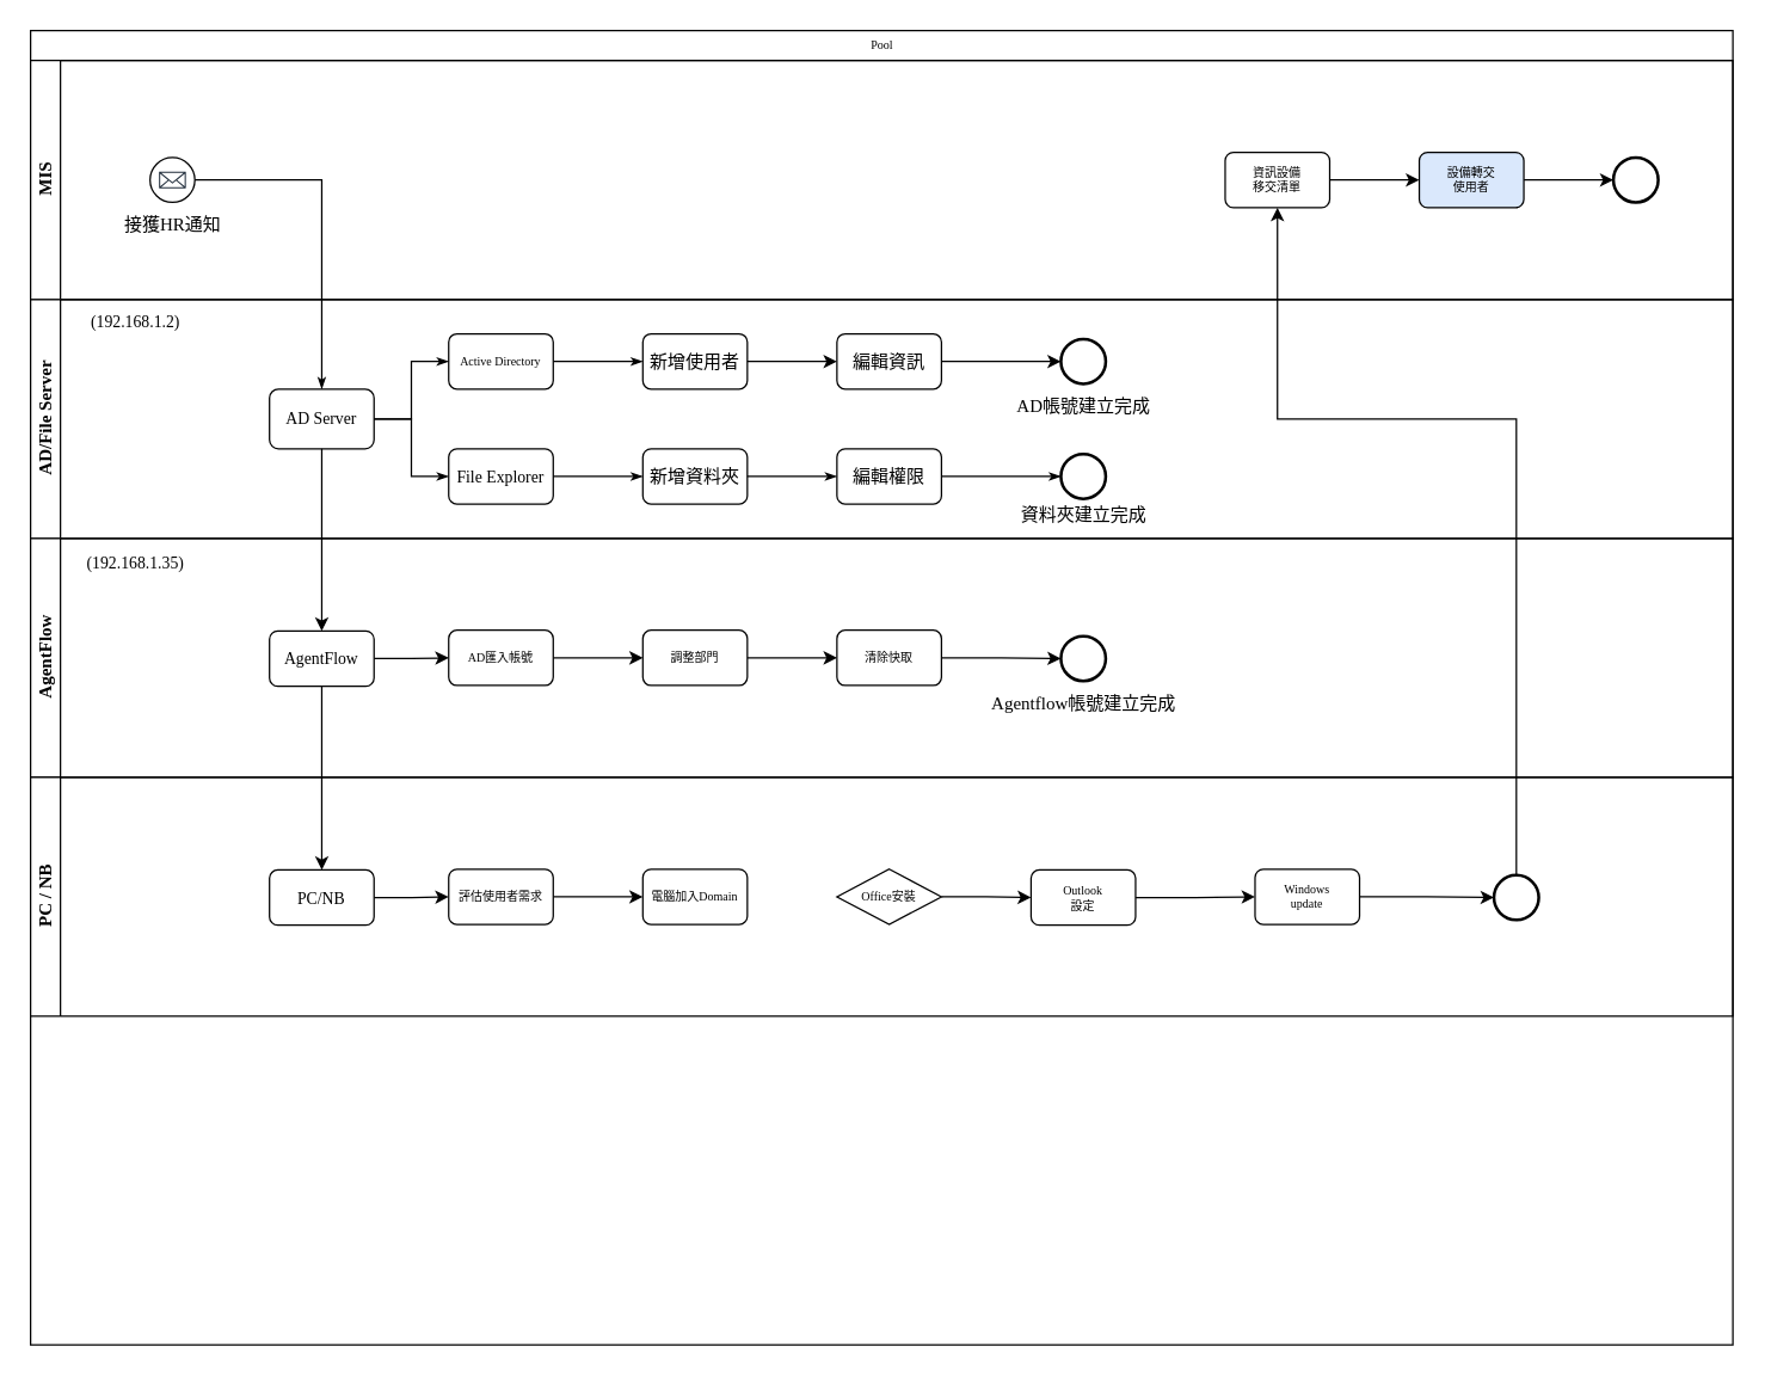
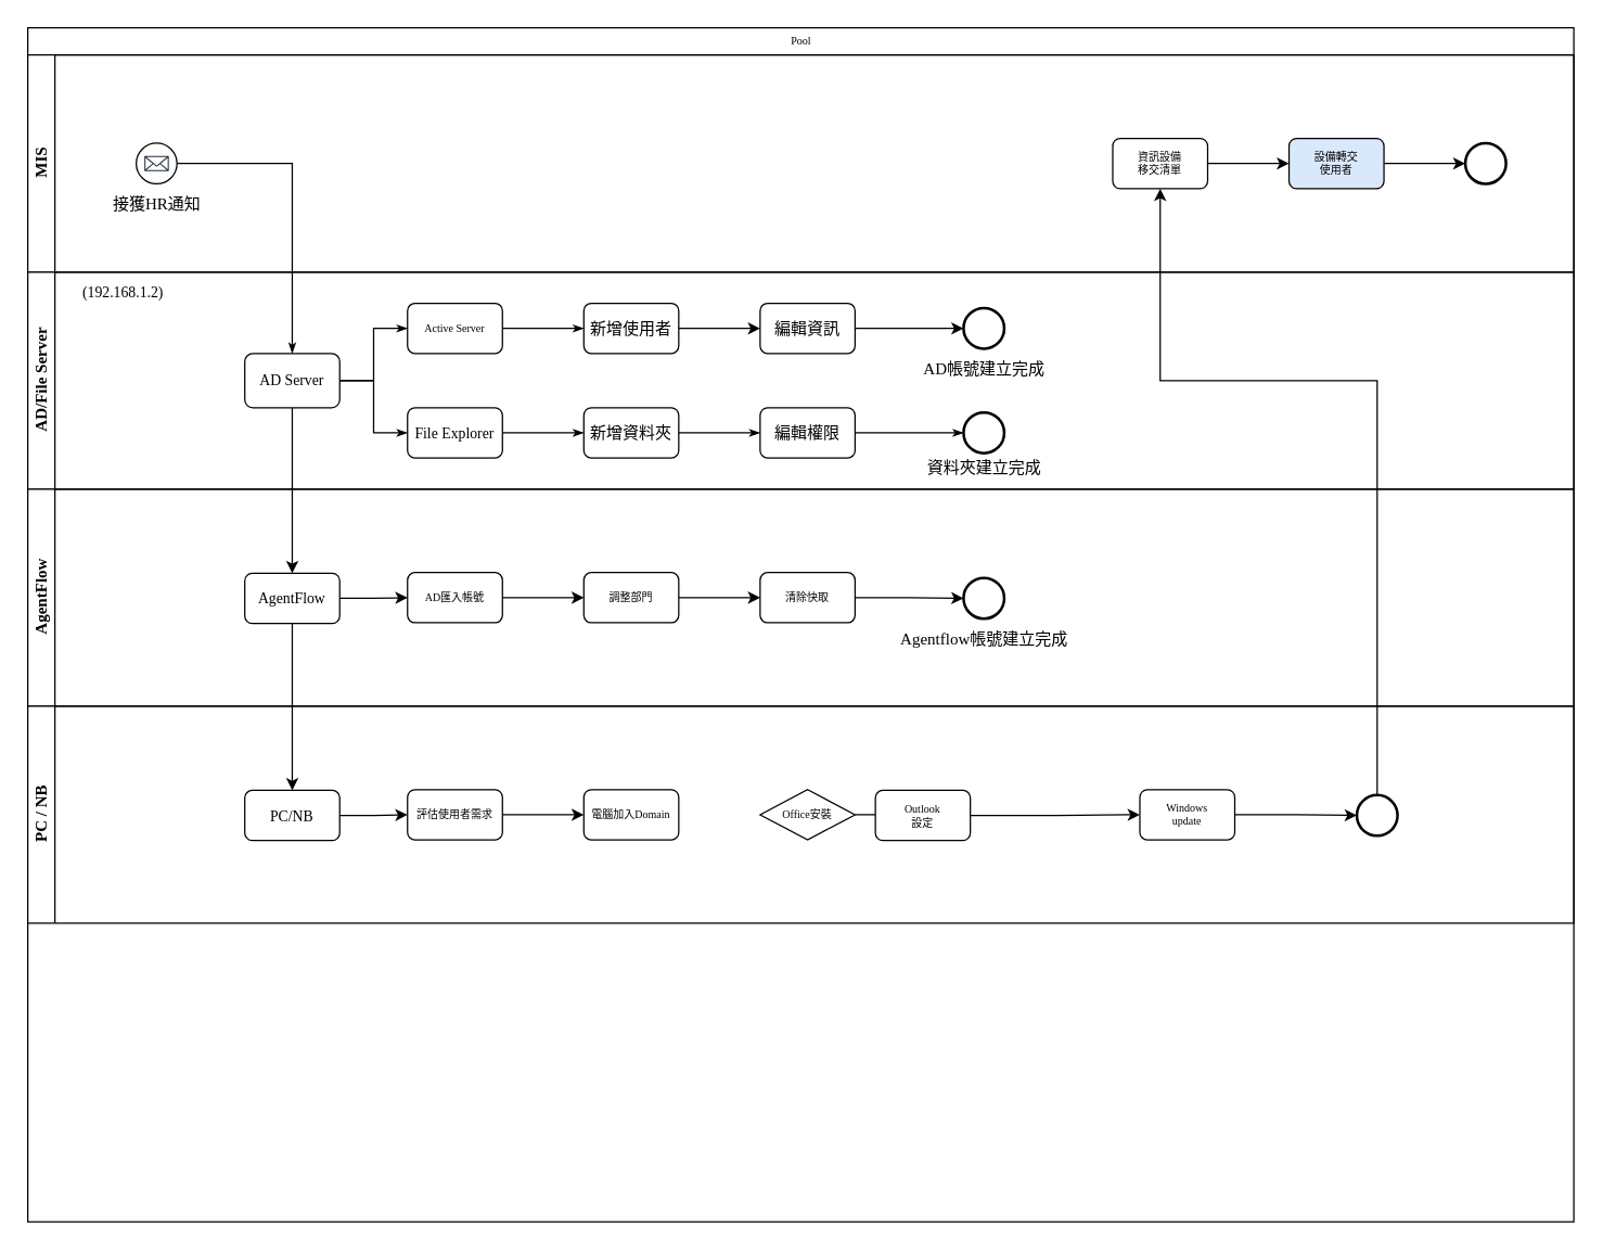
  <mxCell id="0" />
  <mxCell id="1" parent="0" />
  <mxCell id="2" value="Pool" style="swimlane;html=1;childLayout=stackLayout;horizontal=1;startSize=20;horizontalStack=0;rounded=0;shadow=0;labelBackgroundColor=none;strokeWidth=1;fontFamily=Verdana;fontSize=8;align=center;fontStyle=0" parent="1" vertex="1"><mxGeometry x="20" y="20" width="1140" height="880" as="geometry" /></mxCell>
  <mxCell id="3" value="MIS" style="swimlane;html=1;startSize=20;horizontal=0;fontFamily=Verdana;fontStyle=1" vertex="1" parent="2"><mxGeometry y="20" width="1140" height="160" as="geometry"><mxRectangle y="20" width="680" height="30" as="alternateBounds" /></mxGeometry></mxCell>
  <mxCell id="4" value="" style="ellipse;whiteSpace=wrap;html=1;rounded=0;shadow=0;labelBackgroundColor=none;strokeWidth=1;fontFamily=Verdana;fontSize=8;align=center;fontStyle=0" vertex="1" parent="3"><mxGeometry x="80" y="65" width="30" height="30" as="geometry" /></mxCell>
  <mxCell id="5" value="" style="ellipse;whiteSpace=wrap;html=1;rounded=0;shadow=0;labelBackgroundColor=none;strokeWidth=2;fontFamily=Verdana;fontSize=8;align=center;fontStyle=0" vertex="1" parent="3"><mxGeometry x="1060" y="65.01" width="30" height="30" as="geometry" /></mxCell>
  <mxCell id="6" value="接獲HR通知" style="text;html=1;align=center;verticalAlign=middle;resizable=0;points=[];autosize=1;strokeColor=none;fillColor=none;fontFamily=Verdana;fontStyle=0" vertex="1" parent="3"><mxGeometry x="50" y="95" width="90" height="30" as="geometry" /></mxCell>
  <mxCell id="7" value="" style="sketch=0;outlineConnect=0;fontColor=#232F3E;gradientColor=none;fillColor=#232F3D;strokeColor=none;dashed=0;verticalLabelPosition=bottom;verticalAlign=top;align=center;html=1;fontSize=12;fontStyle=0;aspect=fixed;pointerEvents=1;shape=mxgraph.aws4.email_2;fontFamily=Verdana;" vertex="1" parent="3"><mxGeometry x="86" y="74.35" width="18" height="11.31" as="geometry" /></mxCell>
  <mxCell id="8" value="" style="edgeStyle=orthogonalEdgeStyle;rounded=0;orthogonalLoop=1;jettySize=auto;html=1;fontFamily=Verdana;fontSize=12;" edge="1" parent="3" source="9" target="11"><mxGeometry relative="1" as="geometry" /></mxCell>
  <mxCell id="9" value="資訊設備&lt;br&gt;移交清單" style="rounded=1;whiteSpace=wrap;html=1;shadow=0;labelBackgroundColor=none;strokeWidth=1;fontFamily=Verdana;fontSize=8;align=center;fontStyle=0" vertex="1" parent="3"><mxGeometry x="800" y="61.51" width="70" height="37" as="geometry" /></mxCell>
  <mxCell id="10" value="" style="edgeStyle=orthogonalEdgeStyle;rounded=0;orthogonalLoop=1;jettySize=auto;html=1;fontFamily=Verdana;fontSize=12;" edge="1" parent="3" source="11" target="5"><mxGeometry relative="1" as="geometry" /></mxCell>
  <mxCell id="11" value="設備轉交&lt;br&gt;使用者" style="rounded=1;whiteSpace=wrap;html=1;shadow=0;labelBackgroundColor=none;strokeWidth=1;fontFamily=Verdana;fontSize=8;align=center;fontStyle=0;fillColor=#dae8fc;" vertex="1" parent="3"><mxGeometry x="930" y="61.5" width="70" height="37" as="geometry" /></mxCell>
  <mxCell id="12" value="AD/File Server" style="swimlane;html=1;startSize=20;horizontal=0;fontFamily=Verdana;fontStyle=1" vertex="1" parent="2"><mxGeometry y="180" width="1140" height="160" as="geometry"><mxRectangle y="20" width="680" height="30" as="alternateBounds" /></mxGeometry></mxCell>
  <mxCell id="13" value="&lt;span style=&quot;font-size: 11px;&quot;&gt;&lt;span style=&quot;font-size: 11px;&quot; lang=&quot;EN-US&quot;&gt;AD Server&lt;/span&gt;&lt;/span&gt;" style="rounded=1;whiteSpace=wrap;html=1;shadow=0;labelBackgroundColor=none;strokeWidth=1;fontFamily=Verdana;fontSize=8;align=center;fontStyle=0" vertex="1" parent="12"><mxGeometry x="160" y="60" width="70" height="40" as="geometry" /></mxCell>
  <mxCell id="14" style="edgeStyle=orthogonalEdgeStyle;rounded=0;html=1;labelBackgroundColor=none;startArrow=none;startFill=0;startSize=5;endArrow=classicThin;endFill=1;endSize=5;jettySize=auto;orthogonalLoop=1;strokeWidth=1;fontFamily=Verdana;fontSize=8;entryX=0;entryY=0.5;entryDx=0;entryDy=0;fontStyle=0" edge="1" parent="12" source="15" target="18"><mxGeometry relative="1" as="geometry"><mxPoint x="330" y="75" as="targetPoint" /></mxGeometry></mxCell>
- <mxCell id="15" value="&lt;font&gt;Active Directory&lt;/font&gt;" style="rounded=1;whiteSpace=wrap;html=1;shadow=0;labelBackgroundColor=none;strokeWidth=1;fontFamily=Verdana;fontSize=8;align=center;fontStyle=0" vertex="1" parent="12"><mxGeometry x="280" y="23" width="70" height="37" as="geometry" /></mxCell>
+ <mxCell id="15" value="&lt;font&gt;Active Server&lt;/font&gt;" style="rounded=1;whiteSpace=wrap;html=1;shadow=0;labelBackgroundColor=none;strokeWidth=1;fontFamily=Verdana;fontSize=8;align=center;fontStyle=0" vertex="1" parent="12"><mxGeometry x="280" y="23" width="70" height="37" as="geometry" /></mxCell>
  <mxCell id="16" value="" style="ellipse;whiteSpace=wrap;html=1;rounded=0;shadow=0;labelBackgroundColor=none;strokeWidth=2;fontFamily=Verdana;fontSize=8;align=center;fontStyle=0" vertex="1" parent="12"><mxGeometry x="690" y="26.5" width="30" height="30" as="geometry" /></mxCell>
  <mxCell id="17" style="edgeStyle=orthogonalEdgeStyle;rounded=0;html=1;labelBackgroundColor=none;startArrow=none;startFill=0;startSize=5;endArrow=classicThin;endFill=1;endSize=5;jettySize=auto;orthogonalLoop=1;strokeWidth=1;fontFamily=Verdana;fontSize=8;entryX=0;entryY=0.5;entryDx=0;entryDy=0;fontStyle=0" edge="1" parent="12" source="13" target="15"><mxGeometry relative="1" as="geometry" /></mxCell>
  <mxCell id="18" value="&lt;span style=&quot;&quot;&gt;&lt;font style=&quot;font-size: 12px;&quot;&gt;新增使用者&lt;/font&gt;&lt;/span&gt;" style="rounded=1;whiteSpace=wrap;html=1;shadow=0;labelBackgroundColor=none;strokeWidth=1;fontFamily=Verdana;fontSize=8;align=center;fontStyle=0" vertex="1" parent="12"><mxGeometry x="410" y="23" width="70" height="37" as="geometry" /></mxCell>
  <mxCell id="19" value="&lt;span style=&quot;&quot; lang=&quot;EN-US&quot;&gt;&lt;font style=&quot;font-size: 11px;&quot;&gt;(192.168.1.2)&lt;/font&gt;&lt;/span&gt;" style="text;html=1;align=center;verticalAlign=middle;resizable=0;points=[];autosize=1;strokeColor=none;fillColor=none;fontSize=11;fontFamily=Verdana;fontStyle=0" vertex="1" parent="12"><mxGeometry x="15" width="110" height="30" as="geometry" /></mxCell>
  <mxCell id="20" value="&lt;font&gt;&lt;span style=&quot;font-size: 11px;&quot;&gt;File Explorer&lt;/span&gt;&lt;/font&gt;" style="rounded=1;whiteSpace=wrap;html=1;shadow=0;labelBackgroundColor=none;strokeWidth=1;fontFamily=Verdana;fontSize=8;align=center;fontStyle=0" vertex="1" parent="12"><mxGeometry x="280" y="100.0" width="70" height="37" as="geometry" /></mxCell>
  <mxCell id="21" style="edgeStyle=orthogonalEdgeStyle;rounded=0;html=1;labelBackgroundColor=none;startArrow=none;startFill=0;startSize=5;endArrow=classicThin;endFill=1;endSize=5;jettySize=auto;orthogonalLoop=1;strokeWidth=1;fontFamily=Verdana;fontSize=8;exitX=1;exitY=0.5;exitDx=0;exitDy=0;fontStyle=0" edge="1" parent="12" source="13" target="20"><mxGeometry relative="1" as="geometry" /></mxCell>
  <mxCell id="22" value="&lt;span style=&quot;&quot;&gt;&lt;font style=&quot;font-size: 12px;&quot;&gt;新增資料夾&lt;/font&gt;&lt;/span&gt;" style="rounded=1;whiteSpace=wrap;html=1;shadow=0;labelBackgroundColor=none;strokeWidth=1;fontFamily=Verdana;fontSize=8;align=center;fontStyle=0" vertex="1" parent="12"><mxGeometry x="410" y="100.0" width="70" height="37" as="geometry" /></mxCell>
  <mxCell id="23" style="edgeStyle=orthogonalEdgeStyle;rounded=0;html=1;labelBackgroundColor=none;startArrow=none;startFill=0;startSize=5;endArrow=classicThin;endFill=1;endSize=5;jettySize=auto;orthogonalLoop=1;strokeWidth=1;fontFamily=Verdana;fontSize=8;entryX=0;entryY=0.5;entryDx=0;entryDy=0;fontStyle=0" edge="1" parent="12" source="20" target="22"><mxGeometry relative="1" as="geometry" /></mxCell>
  <mxCell id="24" value="&lt;span style=&quot;&quot;&gt;&lt;font style=&quot;font-size: 12px;&quot;&gt;編輯權限&lt;/font&gt;&lt;/span&gt;" style="rounded=1;whiteSpace=wrap;html=1;shadow=0;labelBackgroundColor=none;strokeWidth=1;fontFamily=Verdana;fontSize=8;align=center;fontStyle=0" vertex="1" parent="12"><mxGeometry x="540" y="100.0" width="70" height="37" as="geometry" /></mxCell>
  <mxCell id="25" style="edgeStyle=orthogonalEdgeStyle;rounded=0;html=1;labelBackgroundColor=none;startArrow=none;startFill=0;startSize=5;endArrow=classicThin;endFill=1;endSize=5;jettySize=auto;orthogonalLoop=1;strokeWidth=1;fontFamily=Verdana;fontSize=8;entryX=0;entryY=0.5;entryDx=0;entryDy=0;fontStyle=0" edge="1" parent="12" source="22" target="24"><mxGeometry relative="1" as="geometry"><mxPoint x="330" y="250.5" as="targetPoint" /></mxGeometry></mxCell>
  <mxCell id="26" value="" style="ellipse;whiteSpace=wrap;html=1;rounded=0;shadow=0;labelBackgroundColor=none;strokeWidth=2;fontFamily=Verdana;fontSize=8;align=center;fontStyle=0" vertex="1" parent="12"><mxGeometry x="690" y="103.5" width="30" height="30" as="geometry" /></mxCell>
  <mxCell id="27" style="edgeStyle=orthogonalEdgeStyle;rounded=0;html=1;labelBackgroundColor=none;startArrow=none;startFill=0;startSize=5;endArrow=classicThin;endFill=1;endSize=5;jettySize=auto;orthogonalLoop=1;strokeWidth=1;fontFamily=Verdana;fontSize=8;exitX=1;exitY=0.5;exitDx=0;exitDy=0;fontStyle=0" edge="1" parent="12" source="24" target="26"><mxGeometry relative="1" as="geometry"><mxPoint x="580" y="250.5" as="sourcePoint" /></mxGeometry></mxCell>
  <mxCell id="28" value="" style="edgeStyle=orthogonalEdgeStyle;rounded=0;orthogonalLoop=1;jettySize=auto;html=1;fontSize=12;fontFamily=Verdana;fontStyle=0" edge="1" parent="12" source="29" target="16"><mxGeometry relative="1" as="geometry" /></mxCell>
  <mxCell id="29" value="&lt;span style=&quot;&quot;&gt;&lt;font style=&quot;font-size: 12px;&quot;&gt;編輯資訊&lt;/font&gt;&lt;/span&gt;" style="rounded=1;whiteSpace=wrap;html=1;shadow=0;labelBackgroundColor=none;strokeWidth=1;fontFamily=Verdana;fontSize=8;align=center;fontStyle=0" vertex="1" parent="12"><mxGeometry x="540" y="23" width="70" height="37" as="geometry" /></mxCell>
  <mxCell id="30" value="" style="edgeStyle=orthogonalEdgeStyle;rounded=0;orthogonalLoop=1;jettySize=auto;html=1;fontSize=12;entryX=0;entryY=0.5;entryDx=0;entryDy=0;fontFamily=Verdana;fontStyle=0" edge="1" parent="12" source="18" target="29"><mxGeometry relative="1" as="geometry"><mxPoint x="580" y="45.5" as="targetPoint" /></mxGeometry></mxCell>
  <mxCell id="31" value="AD帳號建立完成" style="text;html=1;align=center;verticalAlign=middle;resizable=0;points=[];autosize=1;strokeColor=none;fillColor=none;fontFamily=Verdana;fontStyle=0" vertex="1" parent="12"><mxGeometry x="650" y="56.5" width="110" height="30" as="geometry" /></mxCell>
  <mxCell id="32" value="資料夾建立完成" style="text;html=1;align=center;verticalAlign=middle;resizable=0;points=[];autosize=1;strokeColor=none;fillColor=none;fontFamily=Verdana;fontStyle=0" vertex="1" parent="12"><mxGeometry x="650" y="130" width="110" height="30" as="geometry" /></mxCell>
  <mxCell id="33" value="AgentFlow" style="swimlane;html=1;startSize=20;horizontal=0;fontFamily=Verdana;fontStyle=1" vertex="1" parent="2"><mxGeometry y="340" width="1140" height="160" as="geometry"><mxRectangle y="20" width="680" height="30" as="alternateBounds" /></mxGeometry></mxCell>
  <mxCell id="34" value="" style="edgeStyle=orthogonalEdgeStyle;rounded=0;orthogonalLoop=1;jettySize=auto;html=1;fontSize=12;fontFamily=Verdana;fontStyle=0" edge="1" parent="33" source="35" target="38"><mxGeometry relative="1" as="geometry" /></mxCell>
  <mxCell id="35" value="&lt;span style=&quot;font-size: 11px;&quot;&gt;&lt;span style=&quot;font-size: 11px;&quot; lang=&quot;EN-US&quot;&gt;AgentFlow&lt;/span&gt;&lt;/span&gt;" style="rounded=1;whiteSpace=wrap;html=1;shadow=0;labelBackgroundColor=none;strokeWidth=1;fontFamily=Verdana;fontSize=8;align=center;fontStyle=0" vertex="1" parent="33"><mxGeometry x="160" y="62" width="70" height="37" as="geometry" /></mxCell>
- <mxCell id="36" value="&lt;span style=&quot;&quot; lang=&quot;EN-US&quot;&gt;&lt;font style=&quot;font-size: 11px;&quot;&gt;(192.168.1.35)&lt;/font&gt;&lt;/span&gt;" style="text;html=1;align=center;verticalAlign=middle;resizable=0;points=[];autosize=1;strokeColor=none;fillColor=none;fontSize=11;fontFamily=Verdana;fontStyle=0" vertex="1" parent="33"><mxGeometry x="10" y="2" width="120" height="30" as="geometry" /></mxCell>
  <mxCell id="37" value="" style="edgeStyle=orthogonalEdgeStyle;rounded=0;orthogonalLoop=1;jettySize=auto;html=1;fontFamily=Verdana;fontSize=12;" edge="1" parent="33" source="38" target="40"><mxGeometry relative="1" as="geometry" /></mxCell>
  <mxCell id="38" value="AD匯入帳號" style="rounded=1;whiteSpace=wrap;html=1;shadow=0;labelBackgroundColor=none;strokeWidth=1;fontFamily=Verdana;fontSize=8;align=center;fontStyle=0" vertex="1" parent="33"><mxGeometry x="280" y="61.5" width="70" height="37" as="geometry" /></mxCell>
  <mxCell id="39" value="" style="edgeStyle=orthogonalEdgeStyle;rounded=0;orthogonalLoop=1;jettySize=auto;html=1;fontFamily=Verdana;fontSize=12;" edge="1" parent="33" source="40" target="42"><mxGeometry relative="1" as="geometry" /></mxCell>
  <mxCell id="40" value="調整部門" style="rounded=1;whiteSpace=wrap;html=1;shadow=0;labelBackgroundColor=none;strokeWidth=1;fontFamily=Verdana;fontSize=8;align=center;fontStyle=0" vertex="1" parent="33"><mxGeometry x="410" y="61.5" width="70" height="37" as="geometry" /></mxCell>
  <mxCell id="41" value="" style="edgeStyle=orthogonalEdgeStyle;rounded=0;orthogonalLoop=1;jettySize=auto;html=1;fontFamily=Verdana;fontSize=12;" edge="1" parent="33" source="42" target="43"><mxGeometry relative="1" as="geometry" /></mxCell>
  <mxCell id="42" value="清除快取" style="rounded=1;whiteSpace=wrap;html=1;shadow=0;labelBackgroundColor=none;strokeWidth=1;fontFamily=Verdana;fontSize=8;align=center;fontStyle=0" vertex="1" parent="33"><mxGeometry x="540" y="61.5" width="70" height="37" as="geometry" /></mxCell>
  <mxCell id="43" value="" style="ellipse;whiteSpace=wrap;html=1;rounded=0;shadow=0;labelBackgroundColor=none;strokeWidth=2;fontFamily=Verdana;fontSize=8;align=center;fontStyle=0" vertex="1" parent="33"><mxGeometry x="690" y="65.5" width="30" height="30" as="geometry" /></mxCell>
  <mxCell id="44" value="Agentflow帳號建立完成" style="text;html=1;align=center;verticalAlign=middle;resizable=0;points=[];autosize=1;strokeColor=none;fillColor=none;fontFamily=Verdana;fontStyle=0" vertex="1" parent="33"><mxGeometry x="625" y="95.5" width="160" height="30" as="geometry" /></mxCell>
  <mxCell id="45" style="edgeStyle=orthogonalEdgeStyle;rounded=0;html=1;labelBackgroundColor=none;startArrow=none;startFill=0;startSize=5;endArrow=classicThin;endFill=1;endSize=5;jettySize=auto;orthogonalLoop=1;strokeWidth=1;fontFamily=Verdana;fontSize=8;entryX=0.5;entryY=0;entryDx=0;entryDy=0;fontStyle=0" edge="1" parent="2" source="4" target="13"><mxGeometry relative="1" as="geometry"><mxPoint x="178" y="95" as="targetPoint" /></mxGeometry></mxCell>
  <mxCell id="46" value="" style="edgeStyle=orthogonalEdgeStyle;rounded=0;orthogonalLoop=1;jettySize=auto;html=1;fontSize=12;entryX=0.5;entryY=0;entryDx=0;entryDy=0;exitX=0.5;exitY=1;exitDx=0;exitDy=0;fontFamily=Verdana;fontStyle=0" edge="1" parent="2" source="13" target="35"><mxGeometry relative="1" as="geometry"><mxPoint x="213" y="374" as="targetPoint" /></mxGeometry></mxCell>
  <mxCell id="47" value="PC / NB" style="swimlane;html=1;startSize=20;horizontal=0;fontFamily=Verdana;fontStyle=1" vertex="1" parent="2"><mxGeometry y="500" width="1140" height="160" as="geometry"><mxRectangle y="20" width="680" height="30" as="alternateBounds" /></mxGeometry></mxCell>
  <mxCell id="48" value="" style="edgeStyle=orthogonalEdgeStyle;rounded=0;orthogonalLoop=1;jettySize=auto;html=1;fontSize=12;fontFamily=Verdana;fontStyle=0" edge="1" parent="47" source="49" target="51"><mxGeometry relative="1" as="geometry" /></mxCell>
  <mxCell id="49" value="&lt;span style=&quot;font-size: 11px;&quot;&gt;&lt;span style=&quot;font-size: 11px;&quot; lang=&quot;EN-US&quot;&gt;PC/NB&lt;/span&gt;&lt;/span&gt;" style="rounded=1;whiteSpace=wrap;html=1;shadow=0;labelBackgroundColor=none;strokeWidth=1;fontFamily=Verdana;fontSize=8;align=center;fontStyle=0" vertex="1" parent="47"><mxGeometry x="160" y="62" width="70" height="37" as="geometry" /></mxCell>
  <mxCell id="50" value="" style="edgeStyle=orthogonalEdgeStyle;rounded=0;orthogonalLoop=1;jettySize=auto;html=1;fontFamily=Verdana;fontSize=12;" edge="1" parent="47" source="51" target="52"><mxGeometry relative="1" as="geometry" /></mxCell>
  <mxCell id="51" value="評估使用者需求" style="rounded=1;whiteSpace=wrap;html=1;shadow=0;labelBackgroundColor=none;strokeWidth=1;fontFamily=Verdana;fontSize=8;align=center;fontStyle=0" vertex="1" parent="47"><mxGeometry x="280" y="61.5" width="70" height="37" as="geometry" /></mxCell>
  <mxCell id="52" value="電腦加入Domain" style="rounded=1;whiteSpace=wrap;html=1;shadow=0;labelBackgroundColor=none;strokeWidth=1;fontFamily=Verdana;fontSize=8;align=center;fontStyle=0" vertex="1" parent="47"><mxGeometry x="410" y="61.5" width="70" height="37" as="geometry" /></mxCell>
  <mxCell id="53" value="" style="edgeStyle=orthogonalEdgeStyle;rounded=0;orthogonalLoop=1;jettySize=auto;html=1;fontFamily=Verdana;fontSize=12;entryX=0;entryY=0.5;entryDx=0;entryDy=0;" edge="1" parent="47" source="54" target="57"><mxGeometry relative="1" as="geometry" /></mxCell>
  <mxCell id="54" value="Office安裝" style="rhombus;whiteSpace=wrap;html=1;shadow=0;labelBackgroundColor=none;strokeWidth=1;fontFamily=Verdana;fontSize=8;align=center;fontStyle=0;" vertex="1" parent="47"><mxGeometry x="540" y="61.5" width="70" height="37" as="geometry" /></mxCell>
  <mxCell id="55" value="" style="ellipse;whiteSpace=wrap;html=1;rounded=0;shadow=0;labelBackgroundColor=none;strokeWidth=2;fontFamily=Verdana;fontSize=8;align=center;fontStyle=0" vertex="1" parent="47"><mxGeometry x="980" y="65.5" width="30" height="30" as="geometry" /></mxCell>
  <mxCell id="56" value="" style="edgeStyle=orthogonalEdgeStyle;rounded=0;orthogonalLoop=1;jettySize=auto;html=1;fontFamily=Verdana;fontSize=12;" edge="1" parent="47" source="57" target="59"><mxGeometry relative="1" as="geometry" /></mxCell>
- <mxCell id="57" value="Outlook&lt;br&gt;設定" style="rounded=1;whiteSpace=wrap;html=1;shadow=0;labelBackgroundColor=none;strokeWidth=1;fontFamily=Verdana;fontSize=8;align=center;fontStyle=0" vertex="1" parent="47"><mxGeometry x="670" y="62" width="70" height="37" as="geometry" /></mxCell>
+ <mxCell id="57" value="Outlook&lt;br&gt;設定" style="rounded=1;whiteSpace=wrap;html=1;shadow=0;labelBackgroundColor=none;strokeWidth=1;fontFamily=Verdana;fontSize=8;align=center;fontStyle=0" vertex="1" parent="47"><mxGeometry x="625" y="62" width="70" height="37" as="geometry" /></mxCell>
  <mxCell id="58" value="" style="edgeStyle=orthogonalEdgeStyle;rounded=0;orthogonalLoop=1;jettySize=auto;html=1;fontFamily=Verdana;fontSize=12;" edge="1" parent="47" source="59" target="55"><mxGeometry relative="1" as="geometry" /></mxCell>
  <mxCell id="59" value="Windows&lt;br&gt;update" style="rounded=1;whiteSpace=wrap;html=1;shadow=0;labelBackgroundColor=none;strokeWidth=1;fontFamily=Verdana;fontSize=8;align=center;fontStyle=0" vertex="1" parent="47"><mxGeometry x="820" y="61.5" width="70" height="37" as="geometry" /></mxCell>
  <mxCell id="60" style="edgeStyle=orthogonalEdgeStyle;rounded=0;orthogonalLoop=1;jettySize=auto;html=1;exitX=0.5;exitY=1;exitDx=0;exitDy=0;entryX=0.5;entryY=0;entryDx=0;entryDy=0;fontFamily=Verdana;fontSize=12;" edge="1" parent="2" source="35" target="49"><mxGeometry relative="1" as="geometry" /></mxCell>
  <mxCell id="61" style="edgeStyle=orthogonalEdgeStyle;rounded=0;orthogonalLoop=1;jettySize=auto;html=1;exitX=0.5;exitY=0;exitDx=0;exitDy=0;entryX=0.5;entryY=1;entryDx=0;entryDy=0;fontFamily=Verdana;fontSize=12;" edge="1" parent="2" source="55" target="9"><mxGeometry relative="1" as="geometry"><Array as="points"><mxPoint x="995" y="260" /><mxPoint x="835" y="260" /></Array></mxGeometry></mxCell>
